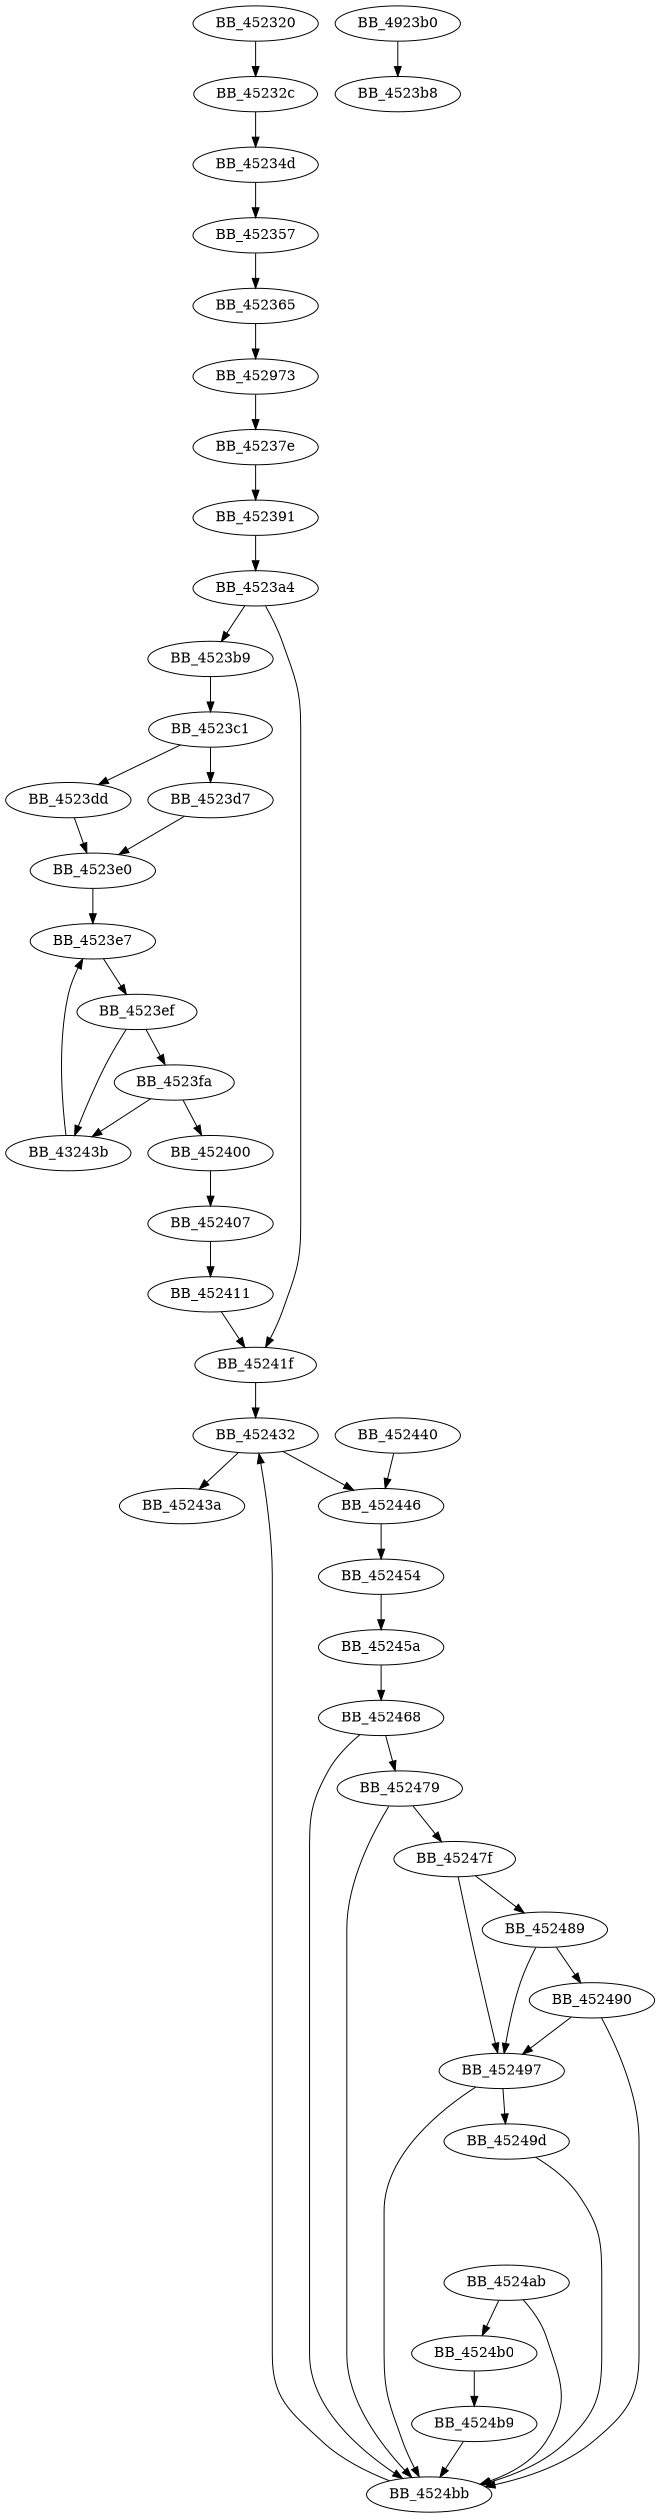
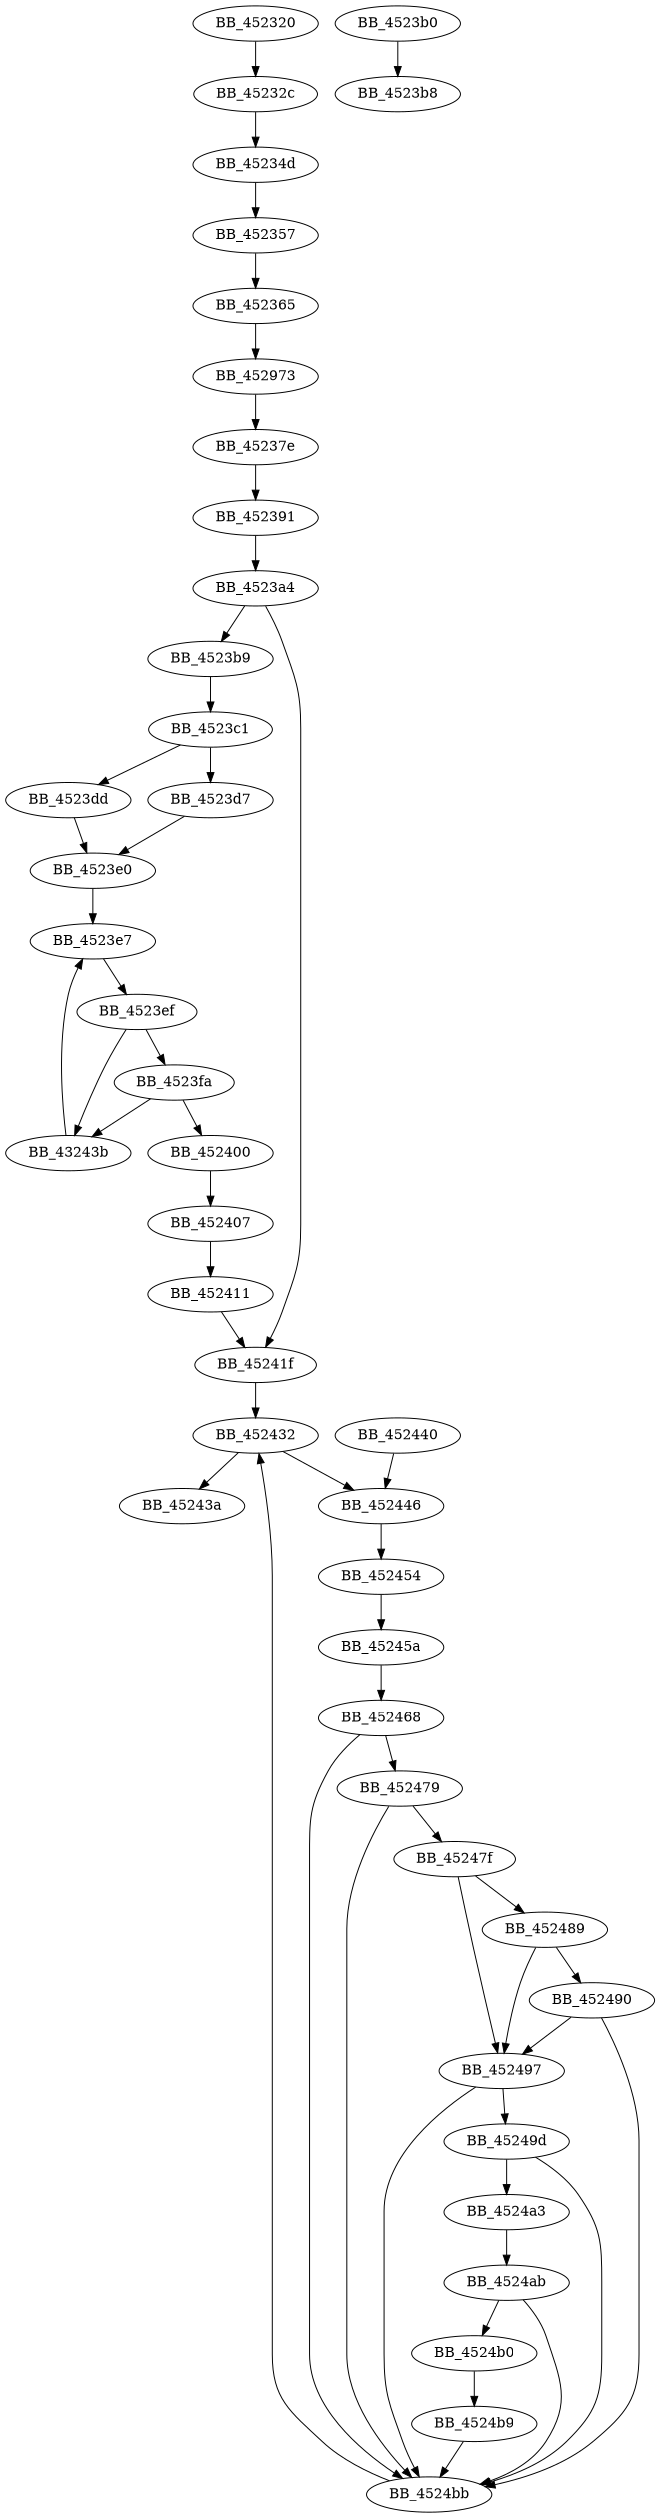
  digraph {
    BB_452320
    BB_45232c
    BB_45234d
    BB_452357
    BB_452365
    n6 [label=BB_452973]
    BB_45237e
    BB_452391
    BB_4523a4
    BB_4523b9
    BB_45241f
    BB_4523c1
    BB_452432
    BB_4523d7
    BB_4523dd
    BB_45243a
    BB_452446
-   BB_4523b0 [label=BB_4923b0]
+   BB_4523b0
    BB_4523b8
    BB_4523e0
    BB_4523e7
    BB_4523ef
    BB_4523fa
    n24 [label=BB_43243b]
    BB_452407
    BB_452411
    BB_452400
    BB_452454
    BB_45245a
    BB_452440
    BB_452468
    BB_452479
    BB_4524bb
    BB_45247f
    BB_452489
    BB_452497
    BB_452490
    BB_45249d
+   BB_4524a3
    BB_4524ab
    BB_4524b0
    BB_4524b9
    BB_452320 -> BB_45232c
    BB_45232c -> BB_45234d
    BB_45234d -> BB_452357
    BB_452357 -> BB_452365
    BB_452365 -> n6
    n6 -> BB_45237e
    BB_45237e -> BB_452391
    BB_452391 -> BB_4523a4
    BB_4523a4 -> BB_4523b9
    BB_4523a4 -> BB_45241f
    BB_4523b9 -> BB_4523c1
    BB_45241f -> BB_452432
    BB_4523c1 -> BB_4523d7
    BB_4523c1 -> BB_4523dd
    BB_452432 -> BB_45243a
    BB_452432 -> BB_452446
    BB_4523d7 -> BB_4523e0
    BB_4523dd -> BB_4523e0
    BB_452446 -> BB_452454
    BB_4523b0 -> BB_4523b8
    BB_4523e0 -> BB_4523e7
    BB_4523e7 -> BB_4523ef
    BB_4523ef -> BB_4523fa
    BB_4523ef -> n24
    BB_4523fa -> n24
    BB_4523fa -> BB_452400
    n24 -> BB_4523e7
    BB_452407 -> BB_452411
    BB_452411 -> BB_45241f
    BB_452400 -> BB_452407
    BB_452454 -> BB_45245a
    BB_45245a -> BB_452468
    BB_452440 -> BB_452446
    BB_452468 -> BB_452479
    BB_452468 -> BB_4524bb
    BB_452479 -> BB_4524bb
    BB_452479 -> BB_45247f
    BB_4524bb -> BB_452432
    BB_45247f -> BB_452489
    BB_45247f -> BB_452497
    BB_452489 -> BB_452497
    BB_452489 -> BB_452490
    BB_452497 -> BB_4524bb
    BB_452497 -> BB_45249d
    BB_452490 -> BB_4524bb
    BB_452490 -> BB_452497
    BB_45249d -> BB_4524bb
+   BB_45249d -> BB_4524a3
+   BB_4524a3 -> BB_4524ab
    BB_4524ab -> BB_4524bb
    BB_4524ab -> BB_4524b0
    BB_4524b0 -> BB_4524b9
    BB_4524b9 -> BB_4524bb
  }
